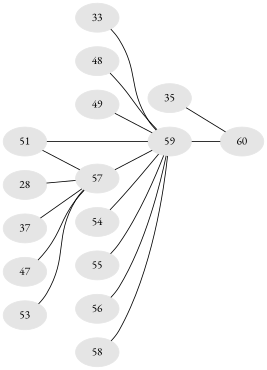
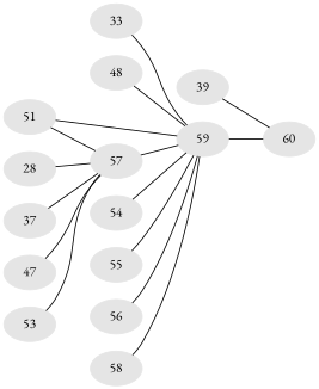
  graph {
    fontname="EB Garamond"
    rankdir=LR
    node [color=gray90 fontname="EB Garamond" style=filled]
    edge [fontname="EB Garamond"]
    57 [super="+8+40+25+10+15+16+23+27+43"]
    59 [super="+29+52+26+30+32"]
    28
    60 [super="+31+42+44"]
    33
    37 [super="+4"]
-   39 [label=35]
+   39
    n8 [label=47]
    48
-   49
    51 [super="+46+5+41"]
    53
    54
    55
    56
    58
    57 -- 59 [weight=11]
    59 -- 60 [weight=4]
    28 -- 57
    33 -- 59
    37 -- 57
    39 -- 60
    n8 -- 57
    48 -- 59
-   49 -- 59
    51 -- 57
    51 -- 59 [weight=13]
    53 -- 57
    54 -- 59
    55 -- 59
    56 -- 59
    58 -- 59
  }
